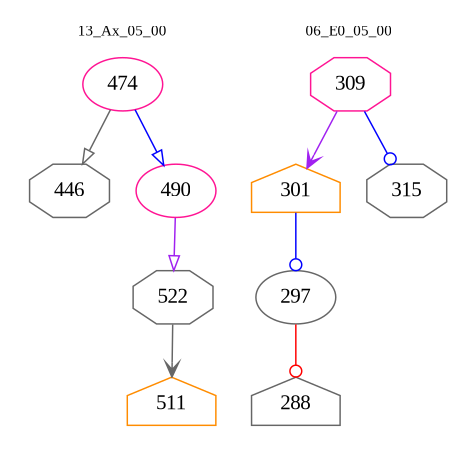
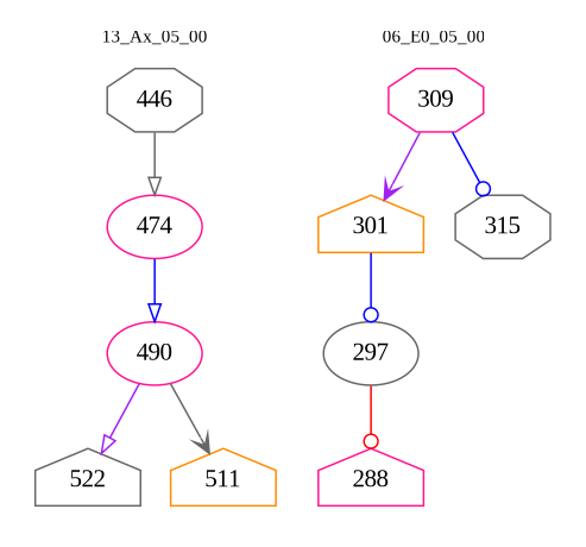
  digraph {
    fontname="Liberation Serif"
    node [color=gray40 fontname="Liberation Serif" shape=octagon]
    edge [arrowhead=onormal color=blue fontname="Liberation Serif"]
    n1 [color=deeppink label=474 shape=ellipse]
    n2 [label=446]
    n3 [color=deeppink label=490 shape=ellipse]
-   n4 [label=522]
+   n4 [label=522 shape=house]
    n5 [color=darkorange label=511 shape=house]
    n6 [color=deeppink label=309]
    n7 [color=darkorange label=301 shape=house]
    n8 [label=315]
    n9 [label=297 shape=ellipse]
-   n10 [label=288 shape=house]
+   n10 [color=deeppink label=288 shape=house]
    subgraph cluster_1 {
      color=white
      fontsize=10
      label="13_Ax_05_00"
      n1
      n2
      n3
      n4
      n5
    }
    subgraph cluster_2 {
      color=white
      fontsize=10
      label="06_E0_05_00"
      n6
      n7
      n8
      n9
      n10
    }
-   n1 -> n2 [color=gray40]
+   n2 -> n1 [color=gray40]
    n1 -> n3
    n3 -> n4 [color=purple]
-   n4 -> n5 [arrowhead=vee color=gray40]
+   n3 -> n5 [arrowhead=vee color=gray40]
    n6 -> n7 [arrowhead=vee color=purple]
    n6 -> n8 [arrowhead=odot]
    n7 -> n9 [arrowhead=odot]
    n9 -> n10 [arrowhead=odot color=red]
  }
